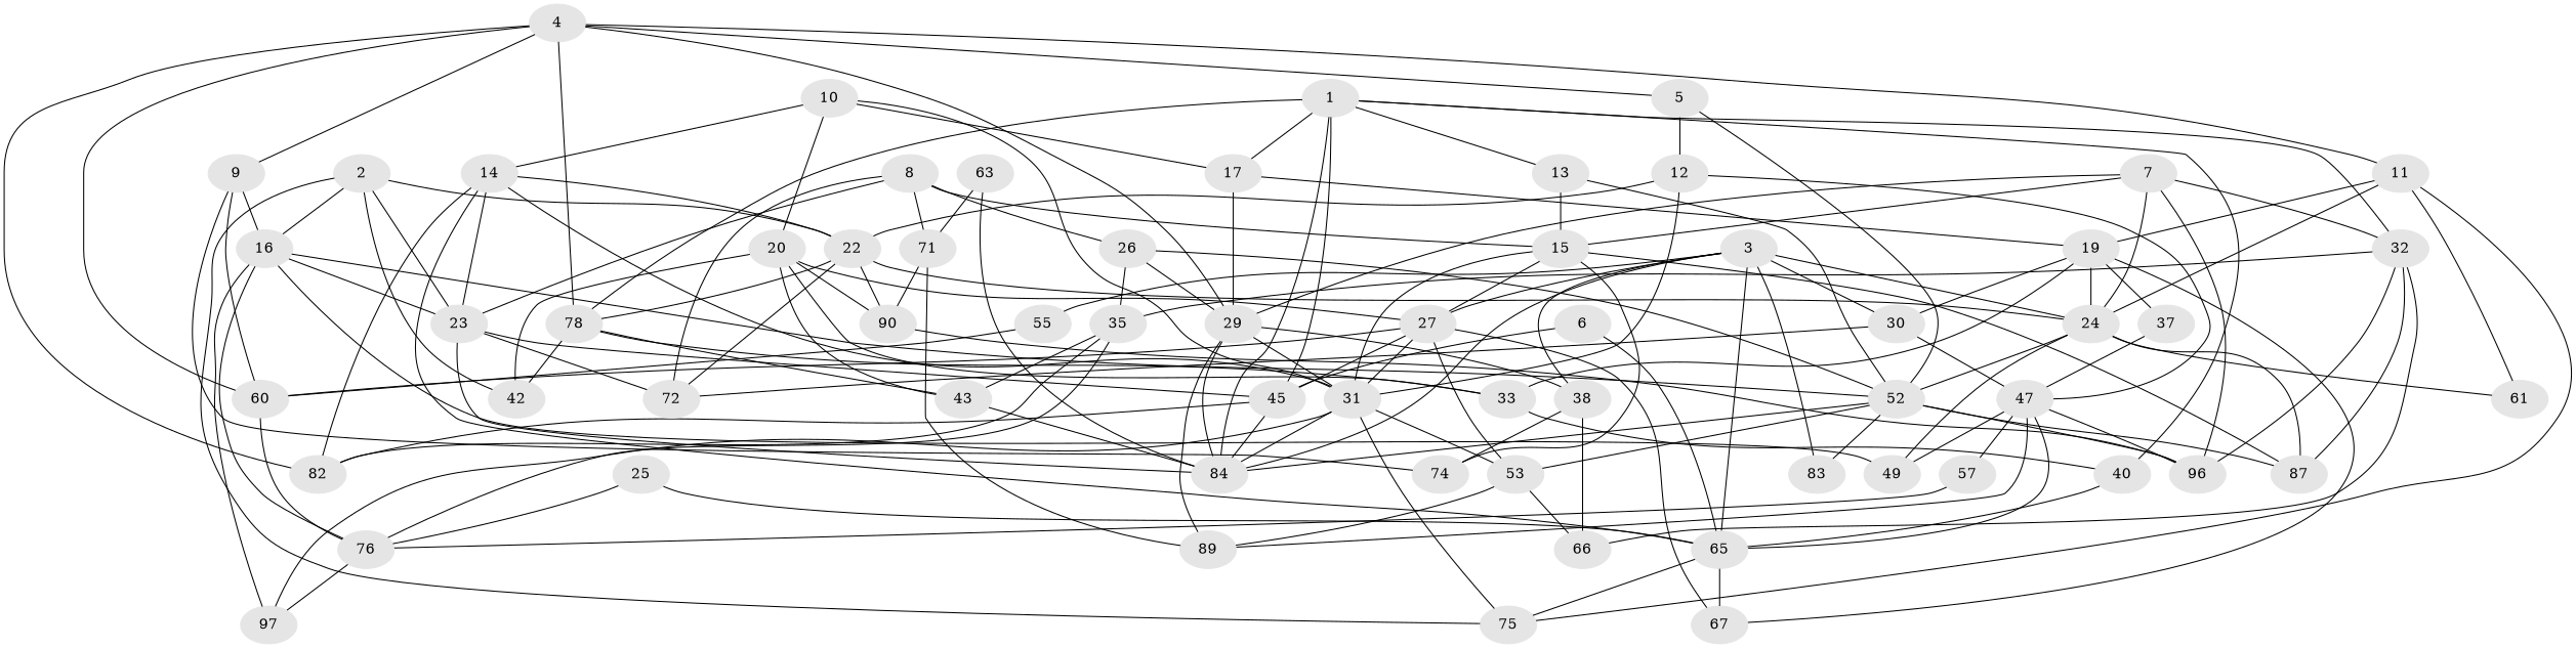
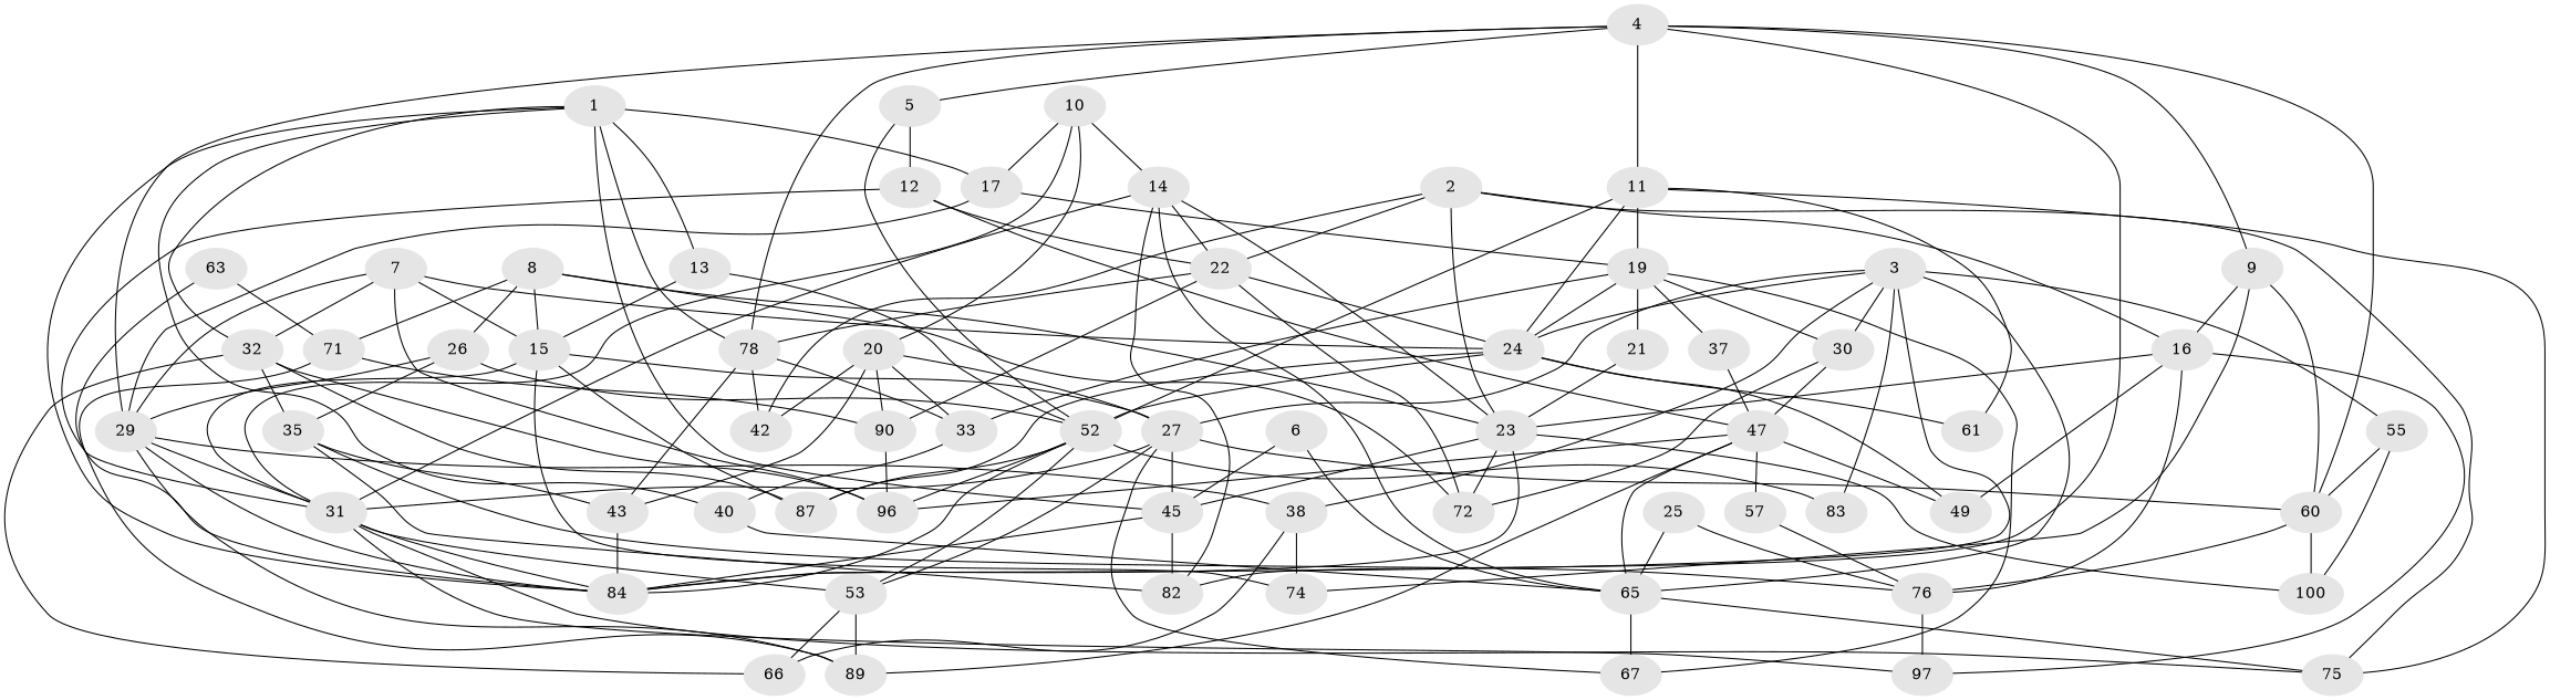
  graph {
    node [color=gray90 style=filled]
    1 [super="+39"]
    13
    17
    n4 [label=78 super="+85"]
    32
    40
    45
    84 [super="+88"]
    52 [super="+92"]
    15 [super="+69"]
    29 [super="+44"]
    19 [super="+50"]
    42
    33
    43
    96
    87
    35 [super="+98"]
    66
    65 [super="+95"]
    82 [super="+93"]
    2 [super="+51"]
    16 [super="+46"]
    22 [super="+48"]
    23 [super="+91"]
    75
    49 [super="+62"]
    76 [super="+94"]
    97
    24 [super="+56"]
    72
    90
+   100
    3 [super="+79"]
    27 [super="+80"]
    30
    38 [super="+86"]
    55
    83
    61
    60 [super="+77"]
    31 [super="+70"]
    67
    53
    47 [super="+64"]
    74
    4 [super="+34"]
    5
    9 [super="+41"]
    11 [super="+18"]
    12 [super="+68"]
    89 [super="+99"]
    6
    7 [super="+58"]
    8 [super="+59"]
    26 [super="+54"]
    71 [super="+73"]
    10 [super="+78"]
    14 [super="+81"]
    20 [super="+36"]
+   21
    37
    57
    25
    63
    1 -- 13
    1 -- 17
    1 -- n4
    1 -- 32
    1 -- 40
    1 -- 45
    1 -- 84
    13 -- 52
    13 -- 15
    17 -- 29
    17 -- 19
    n4 -- 42
    n4 -- 33
    n4 -- 43
    32 -- 96
    32 -- 87
    32 -- 35
    32 -- 66
    40 -- 65
    45 -- 84
    45 -- 82
    52 -- 84
    52 -- 96
    52 -- 87
    52 -- 83
    52 -- 53
    15 -- 87
    15 -- 27
    15 -- 31
    15 -- 74
    29 -- 84
    29 -- 38
    29 -- 31
    29 -- 89
    19 -- 33
    19 -- 24
    19 -- 30
    19 -- 67
+   19 -- 21
    19 -- 37
    33 -- 40
    43 -- 84
    35 -- 43 [weight=2]
    35 -- 82
    35 -- 76
    65 -- 75
    65 -- 67
    2 -- 42
    2 -- 16
    2 -- 22
    2 -- 23
    2 -- 75
-   16 -- 52
+   11 -- 52
    16 -- 23
    16 -- 49
    16 -- 76
    16 -- 97
    22 -- n4
    22 -- 24
    22 -- 72
    22 -- 90
    23 -- 45
    23 -- 84
    23 -- 72
+   23 -- 100
    76 -- 97
    24 -- 52
    24 -- 87
    24 -- 49
    24 -- 61
    90 -- 96
    3 -- 84
    3 -- 65
    3 -- 24
    3 -- 27
    3 -- 30
    3 -- 38
    3 -- 55
    3 -- 83
    27 -- 45
    27 -- 60
    27 -- 31
    27 -- 67
    27 -- 53
    30 -- 72
    30 -- 47
    38 -- 66
    38 -- 74
+   55 -- 100
    55 -- 60
    60 -- 76 [weight=2]
+   60 -- 100
    31 -- 84
    31 -- 75
    31 -- 97
    31 -- 53
    53 -- 66
    53 -- 89
    47 -- 96
    47 -- 65
    47 -- 49 [weight=2]
    47 -- 89
    47 -- 57
    4 -- n4
    4 -- 29
    4 -- 82
    4 -- 60
    4 -- 5
    4 -- 9
    4 -- 11
    5 -- 52
    5 -- 12
    9 -- 16
    9 -- 60
    9 -- 74
    11 -- 19
    11 -- 75
    11 -- 24
    11 -- 61
    12 -- 22
    12 -- 31 [weight=2]
    12 -- 47
    6 -- 45
    6 -- 65
    7 -- 32
    7 -- 15
    7 -- 29
    7 -- 96
    7 -- 24
    8 -- 15
    8 -- 23
    8 -- 72
    8 -- 26
    8 -- 71
    26 -- 52
    26 -- 29
    26 -- 35
    71 -- 90
    71 -- 89
    10 -- 17
    10 -- 31
    10 -- 14
    10 -- 20
    14 -- 65
    14 -- 82
    14 -- 22
    14 -- 23
    14 -- 31
    20 -- 42 [weight=2]
    20 -- 33
    20 -- 43
    20 -- 90
    20 -- 27
+   21 -- 23
    37 -- 47
    57 -- 76
    25 -- 65
    25 -- 76
    63 -- 84
    63 -- 71
  }
